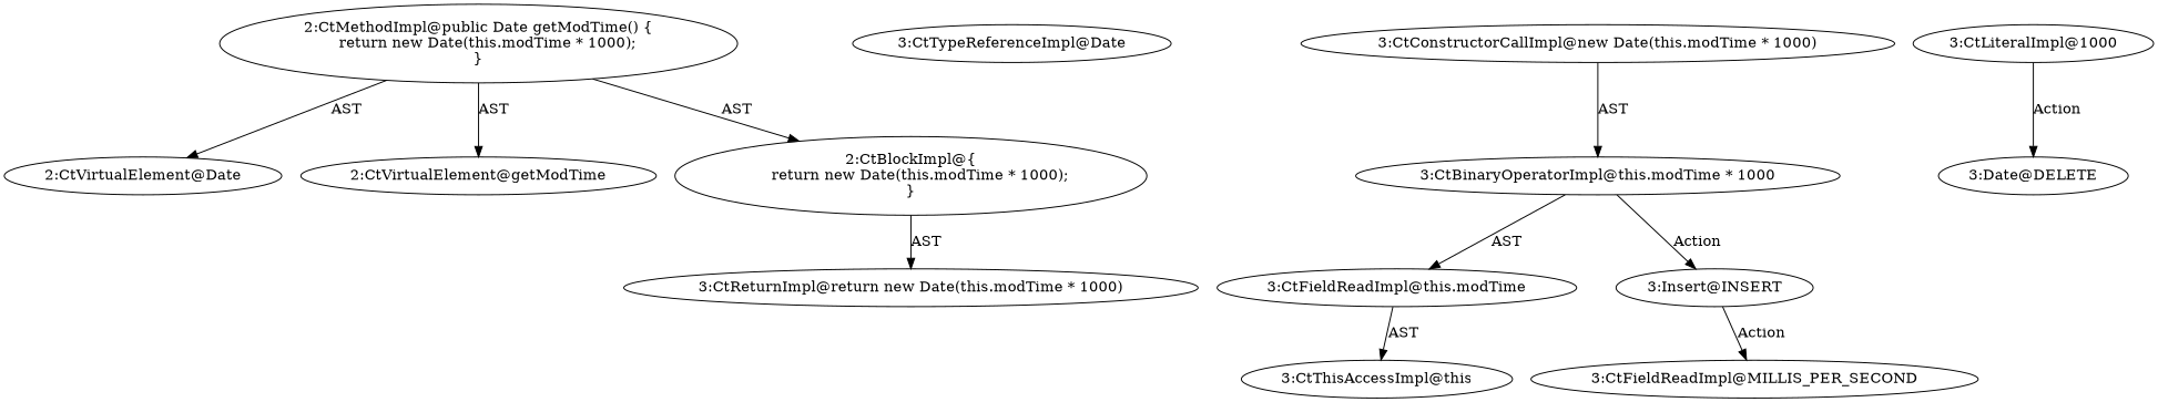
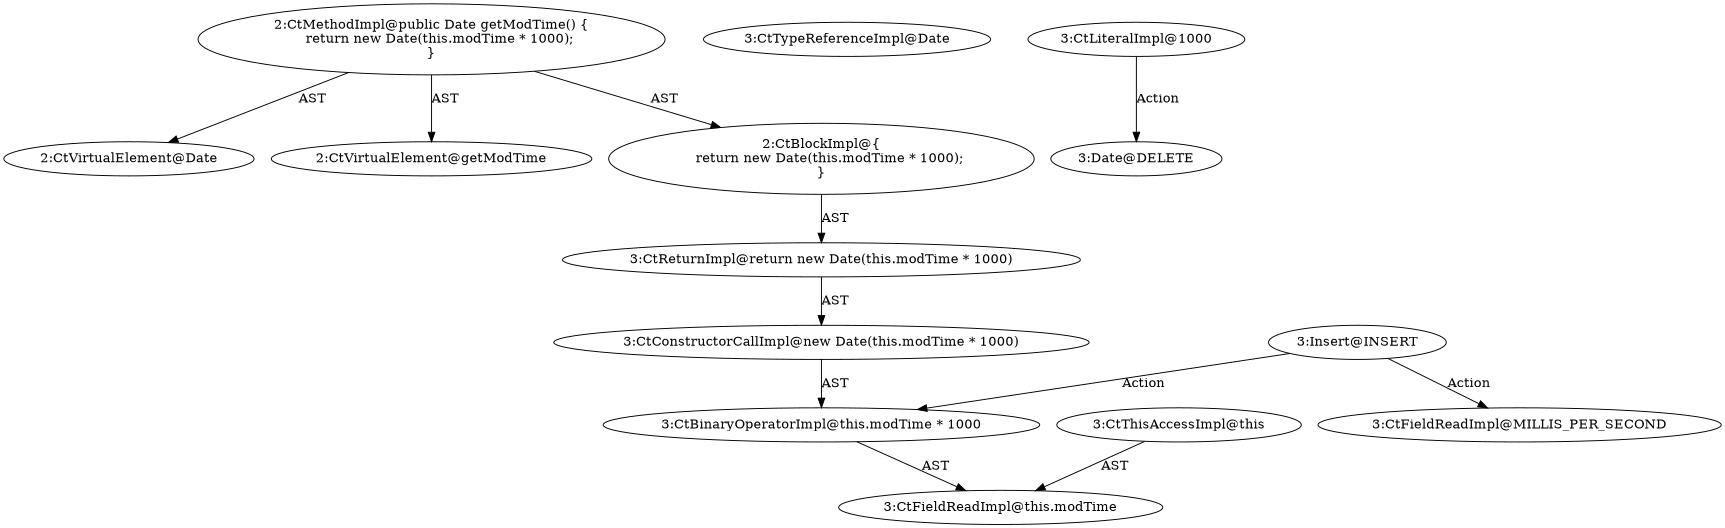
  digraph {
    node [shape=ellipse]
    n1 [label="2:CtVirtualElement@Date"]
    n2 [label="2:CtVirtualElement@getModTime"]
    n3 [label="3:CtTypeReferenceImpl@Date"]
    n4 [label="3:CtThisAccessImpl@this"]
    n5 [label="3:CtFieldReadImpl@this.modTime"]
    n6 [label="3:CtLiteralImpl@1000"]
    n7 [label="3:Date@DELETE"]
    n8 [label="3:CtBinaryOperatorImpl@this.modTime * 1000"]
    n9 [label="3:Insert@INSERT"]
    n10 [label="3:CtFieldReadImpl@MILLIS_PER_SECOND"]
    n11 [label="3:CtConstructorCallImpl@new Date(this.modTime * 1000)"]
    n12 [label="3:CtReturnImpl@return new Date(this.modTime * 1000)"]
    n13 [label="2:CtBlockImpl@\{\n    return new Date(this.modTime * 1000);\n\}"]
    n14 [label="2:CtMethodImpl@public Date getModTime() \{\n    return new Date(this.modTime * 1000);\n\}"]
-   n5 -> n4 [label=AST]
+   n4 -> n5 [label=AST]
    n6 -> n7 [label=Action]
    n8 -> n5 [label=AST]
-   n8 -> n9 [label=Action]
+   n9 -> n8 [label=Action]
    n9 -> n10 [label=Action]
    n11 -> n8 [label=AST]
+   n12 -> n11 [label=AST]
    n13 -> n12 [label=AST]
    n14 -> n1 [label=AST]
    n14 -> n2 [label=AST]
    n14 -> n13 [label=AST]
  }
